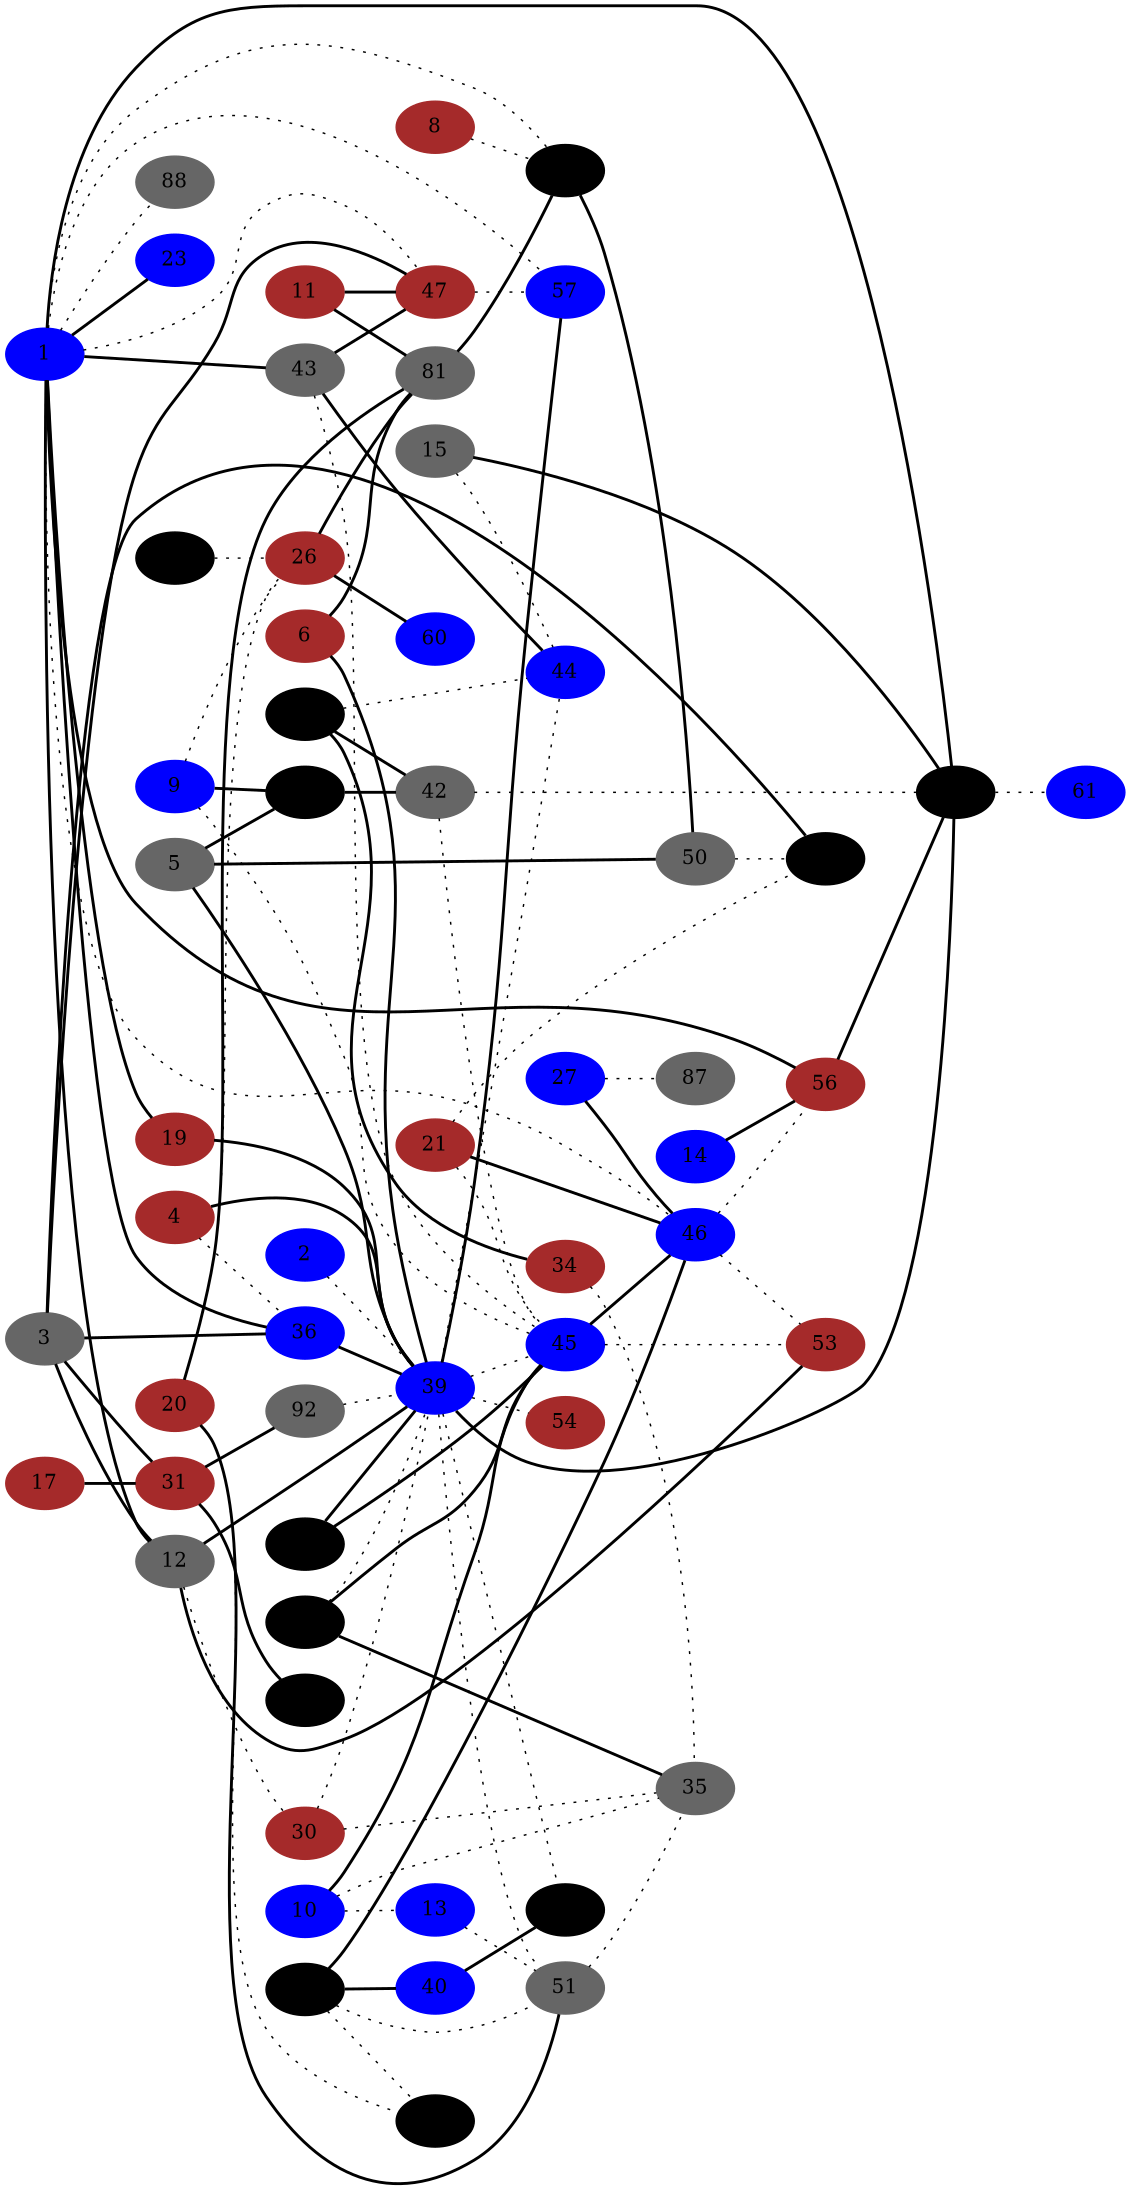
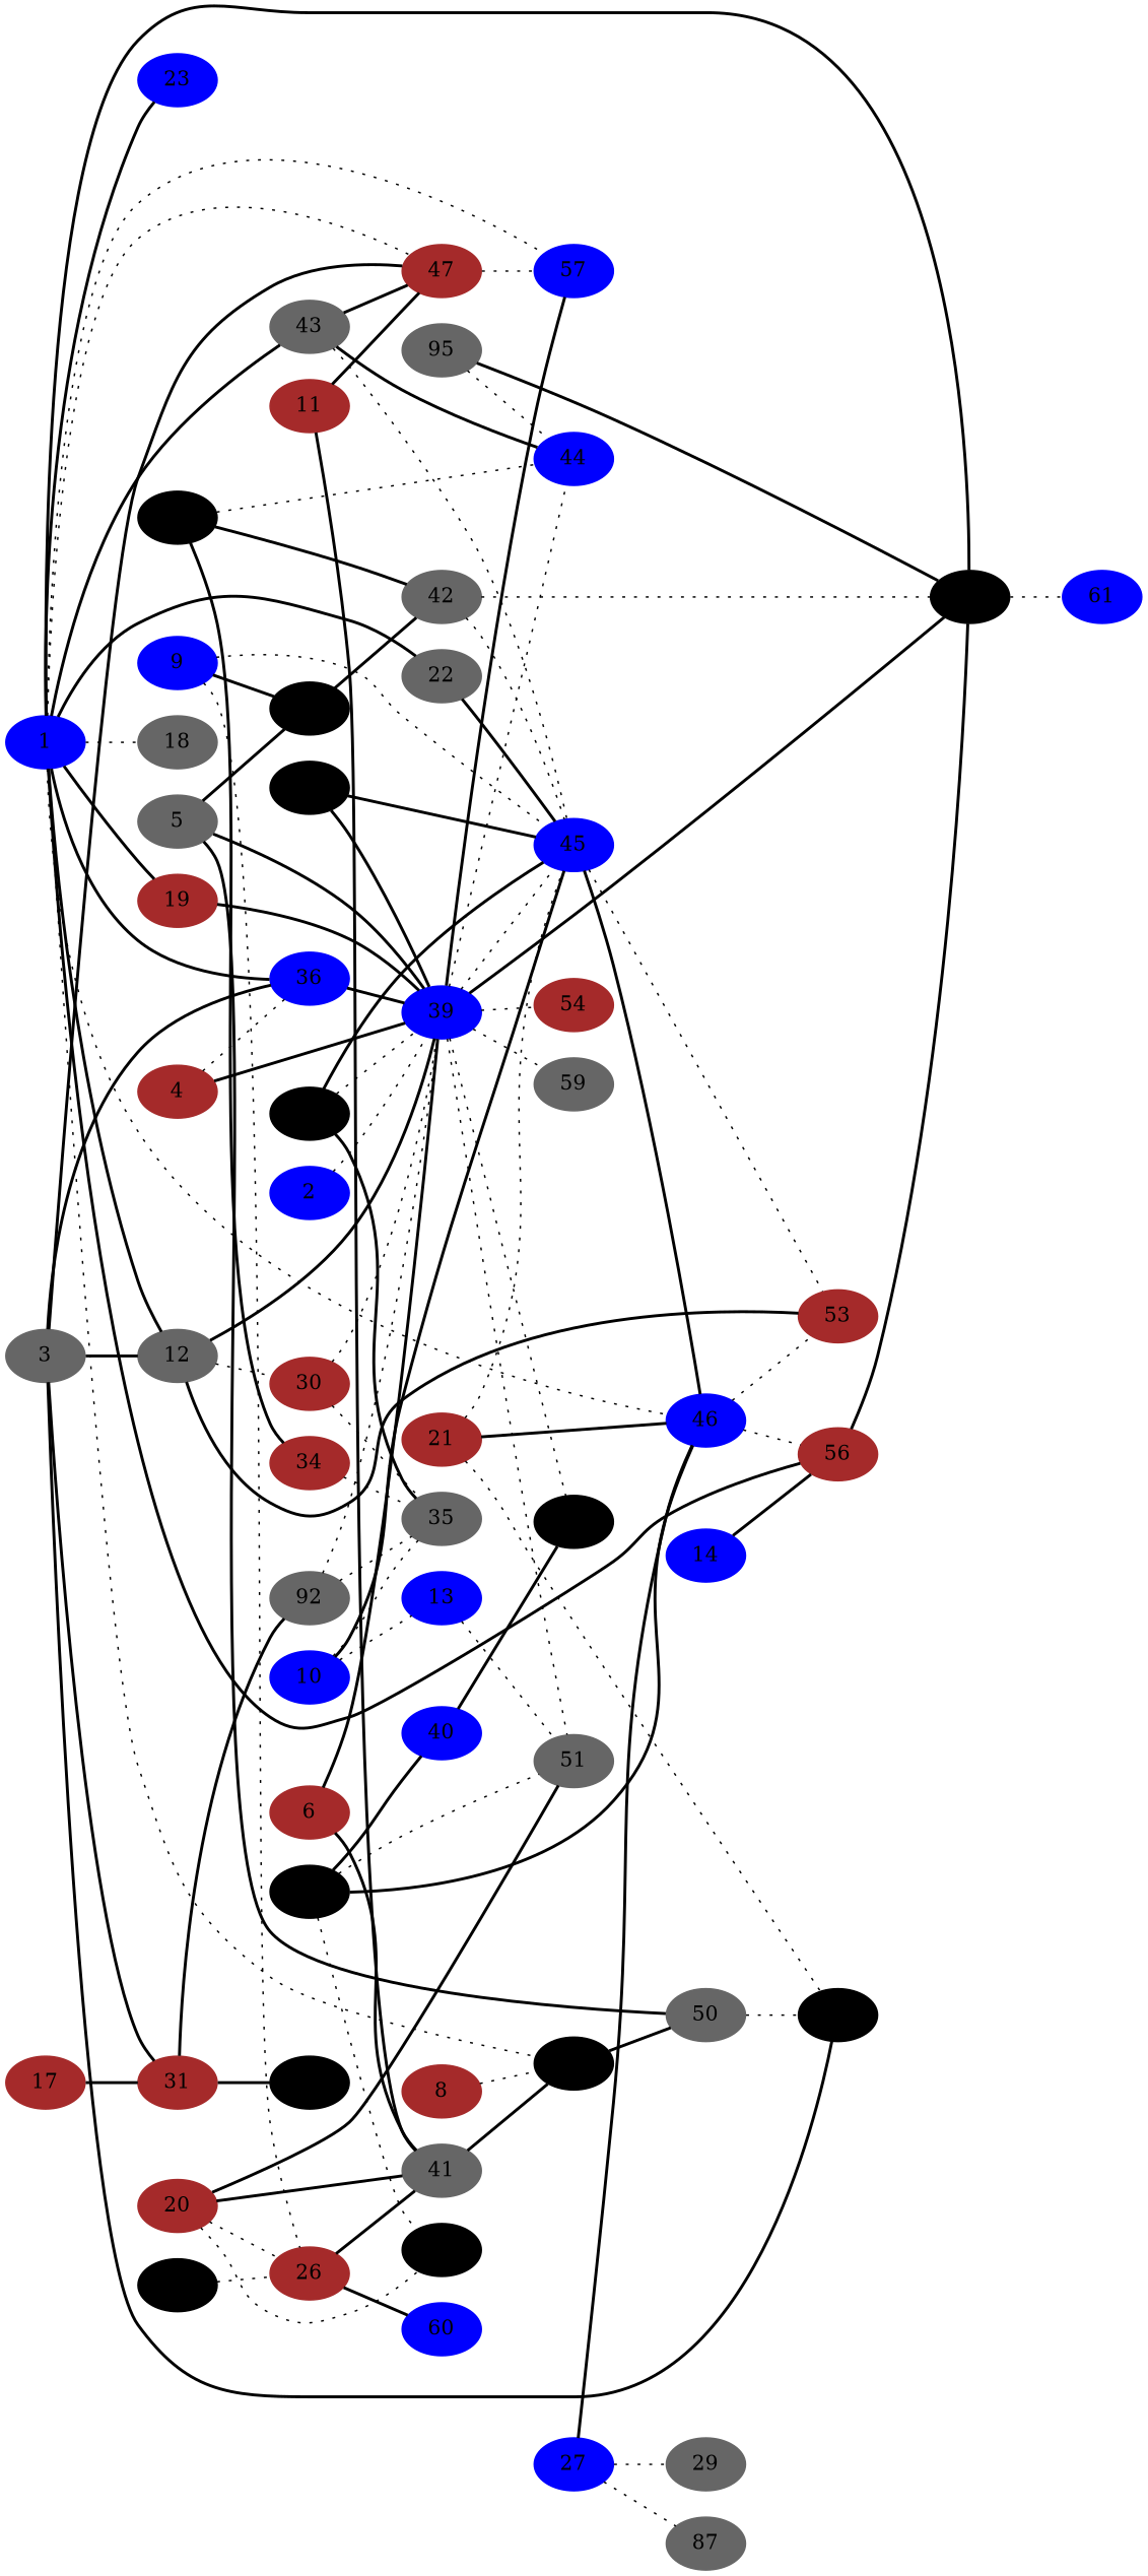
  graph {
    rankdir=LR
    node [color=blue style=filled]
    edge [style=bold weight=1.0]
    12 [color=gray40]
    1
-   18 [color=gray40 label=88]
+   18 [color=gray40]
    19 [color=brown]
+   22 [color=gray40]
    23
    36
    43 [color=gray40]
    46
    47 [color=brown]
    48 [color=black]
    56 [color=brown]
    57
    58 [color=black]
    39
    30 [color=brown]
    53 [color=brown]
    45
    44
    50 [color=gray40]
    61
    2
    51 [color=gray40]
    49 [color=black]
    54 [color=brown]
+   59 [color=gray40]
    3 [color=gray40]
    31 [color=brown]
    52 [color=black]
    n30 [color=gray40 label=92]
    55 [color=black]
    35 [color=gray40]
    4 [color=brown]
    5 [color=gray40]
    16 [color=black]
    42 [color=gray40]
    6 [color=brown]
-   41 [color=gray40 label=81]
+   41 [color=gray40]
    7 [color=black]
    8 [color=brown]
    9
    26 [color=brown]
    60
    10
    13
    11 [color=brown]
    14
-   15 [color=gray40]
+   15 [color=gray40 label=95]
    17 [color=brown]
    20 [color=brown]
    38 [color=black]
    21 [color=brown]
    24 [color=black]
    34 [color=brown]
    25 [color=black]
    27
+   29 [color=gray40]
    n58 [color=gray40 label=87]
    28 [color=black]
    40
    33 [color=black]
    12 -- 39
    12 -- 30 [style=dotted]
    12 -- 53
    1 -- 12
    1 -- 18 [style=dotted]
    1 -- 19
+   1 -- 22
    1 -- 23
    1 -- 36
    1 -- 43
    1 -- 46 [style=dotted]
    1 -- 47 [style=dotted]
    1 -- 48 [style=dotted]
    1 -- 56
    1 -- 57 [style=dotted]
    1 -- 58
    19 -- 39
+   22 -- 45 [weight=2.0]
    36 -- 39 [weight=2.0]
    43 -- 47 [weight=2.0]
    43 -- 45 [style=dotted]
    43 -- 44
    46 -- 56 [style=dotted]
    46 -- 53 [style=dotted]
    47 -- 57 [style=dotted]
    48 -- 50
    56 -- 58
    58 -- 61 [style=dotted]
    39 -- 57
    39 -- 58
    39 -- 45 [style=dotted]
    39 -- 44 [style=dotted]
    39 -- 51 [style=dotted]
    39 -- 49 [style=dotted]
    39 -- 54 [style=dotted]
+   39 -- 59 [style=dotted]
    30 -- 39 [style=dotted]
    30 -- 35 [style=dotted]
    45 -- 46
    45 -- 53 [style=dotted]
    50 -- 52 [style=dotted]
    2 -- 39 [style=dotted]
    3 -- 12
    3 -- 36
    3 -- 47
    3 -- 31
    3 -- 52
    31 -- n30
    31 -- 55
    n30 -- 39 [style=dotted]
-   51 -- 35 [style=dotted]
+   n30 -- 35 [style=dotted]
    4 -- 36 [style=dotted]
    4 -- 39
    5 -- 39
    5 -- 50
    5 -- 16
    16 -- 42
    42 -- 58 [style=dotted]
    42 -- 45 [style=dotted]
    6 -- 39
    6 -- 41
    41 -- 48
    7 -- 39 [style=dotted]
    7 -- 45
    7 -- 35
    8 -- 48 [style=dotted]
    9 -- 45 [style=dotted]
    9 -- 16
    9 -- 26 [style=dotted]
    26 -- 41
    26 -- 60
    10 -- 45
    10 -- 35 [style=dotted]
    10 -- 13 [style=dotted]
    13 -- 51 [style=dotted]
    11 -- 47
    11 -- 41
    14 -- 56
    15 -- 58
    15 -- 44 [style=dotted]
    17 -- 31
    20 -- 51
    20 -- 41 [weight=2.0]
    20 -- 26 [style=dotted]
    20 -- 38 [style=dotted]
    21 -- 46
    21 -- 45 [style=dotted]
    21 -- 52 [style=dotted]
    24 -- 44 [style=dotted]
    24 -- 42
    24 -- 34
    34 -- 35 [style=dotted]
    25 -- 26 [style=dotted]
    27 -- 46
+   27 -- 29 [style=dotted]
    27 -- n58 [style=dotted]
    28 -- 46
    28 -- 51 [style=dotted]
    28 -- 38 [style=dotted]
    28 -- 40 [weight=2.0]
    40 -- 49
    33 -- 39
    33 -- 45
  }
